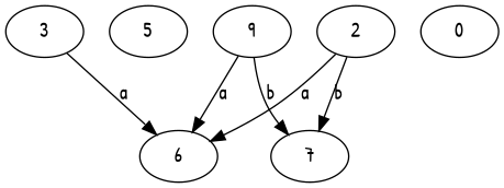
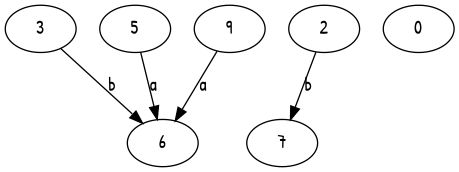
  strict digraph {
    fontname="Patrick Hand"
    node [fontname="Patrick Hand"]
    edge [fontname="Patrick Hand"]
    3
    6
    n3 [label=9]
    7
    5
    0
    2
-   3 -> 6 [label=a]
+   3 -> 6 [label=b]
    n3 -> 6 [label=a]
-   n3 -> 7 [label=b]
-   2 -> 6 [label=a]
+   5 -> 6 [label=a]
    2 -> 7 [label=b]
  }
